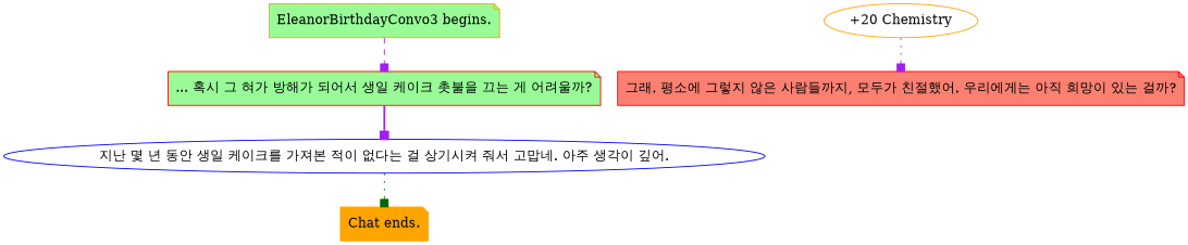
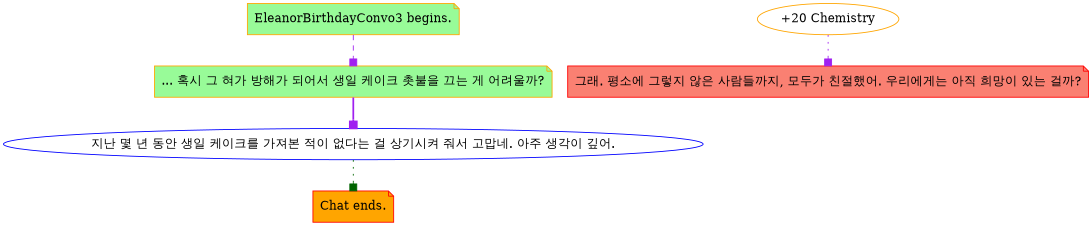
  digraph {
    node [color=orange fillcolor=palegreen shape=note style=filled]
    edge [arrowhead=box color=purple style=dotted]
-   n1 [color=red label="... 혹시 그 혀가 방해가 되어서 생일 케이크 촛불을 끄는 게 어려울까?"]
+   n1 [label="... 혹시 그 혀가 방해가 되어서 생일 케이크 촛불을 끄는 게 어려울까?"]
    "EleanorBirthdayConvo3 begins."
    n3 [color=blue fillcolor=white label="지난 몇 년 동안 생일 케이크를 가져본 적이 없다는 걸 상기시켜 줘서 고맙네. 아주 생각이 깊어." shape=ellipse]
    n4 [fillcolor=white label="+20 Chemistry" shape=ellipse]
    n5 [color=red fillcolor=salmon label="그래. 평소에 그렇지 않은 사람들까지, 모두가 친절했어. 우리에게는 아직 희망이 있는 걸까?"]
-   "Chat ends." [fillcolor=orange]
+   "Chat ends." [color=red fillcolor=orange]
    n1 -> n3 [style=bold]
    "EleanorBirthdayConvo3 begins." -> n1 [style=dashed]
    n3 -> "Chat ends." [color=darkgreen]
    n4 -> n5
  }
